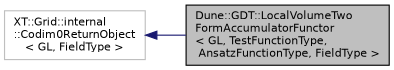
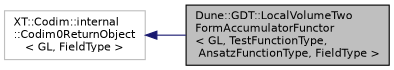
  digraph {
    rankdir=LR
    node [fontname=Helvetica fontsize=10 shape=record style=filled]
    n1 [color=black fillcolor=grey75 fontcolor=black height=0.2 label="Dune::GDT::LocalVolumeTwo\lFormAccumulatorFunctor\l\< GL, TestFunctionType,\l AnsatzFunctionType, FieldType \>" width=0.4]
-   n2 [color=grey75 fillcolor=white height=0.2 label="XT::Grid::internal\l::Codim0ReturnObject\l\< GL, FieldType \>" width=0.4]
+   n2 [color=grey75 fillcolor=white height=0.2 label="XT::Codim::internal\l::Codim0ReturnObject\l\< GL, FieldType \>" width=0.4]
    n2 -> n1 [color=midnightblue dir=back fontname=Helvetica fontsize=10 labelfontname=Helvetica labelfontsize=10 style=solid]
  }
